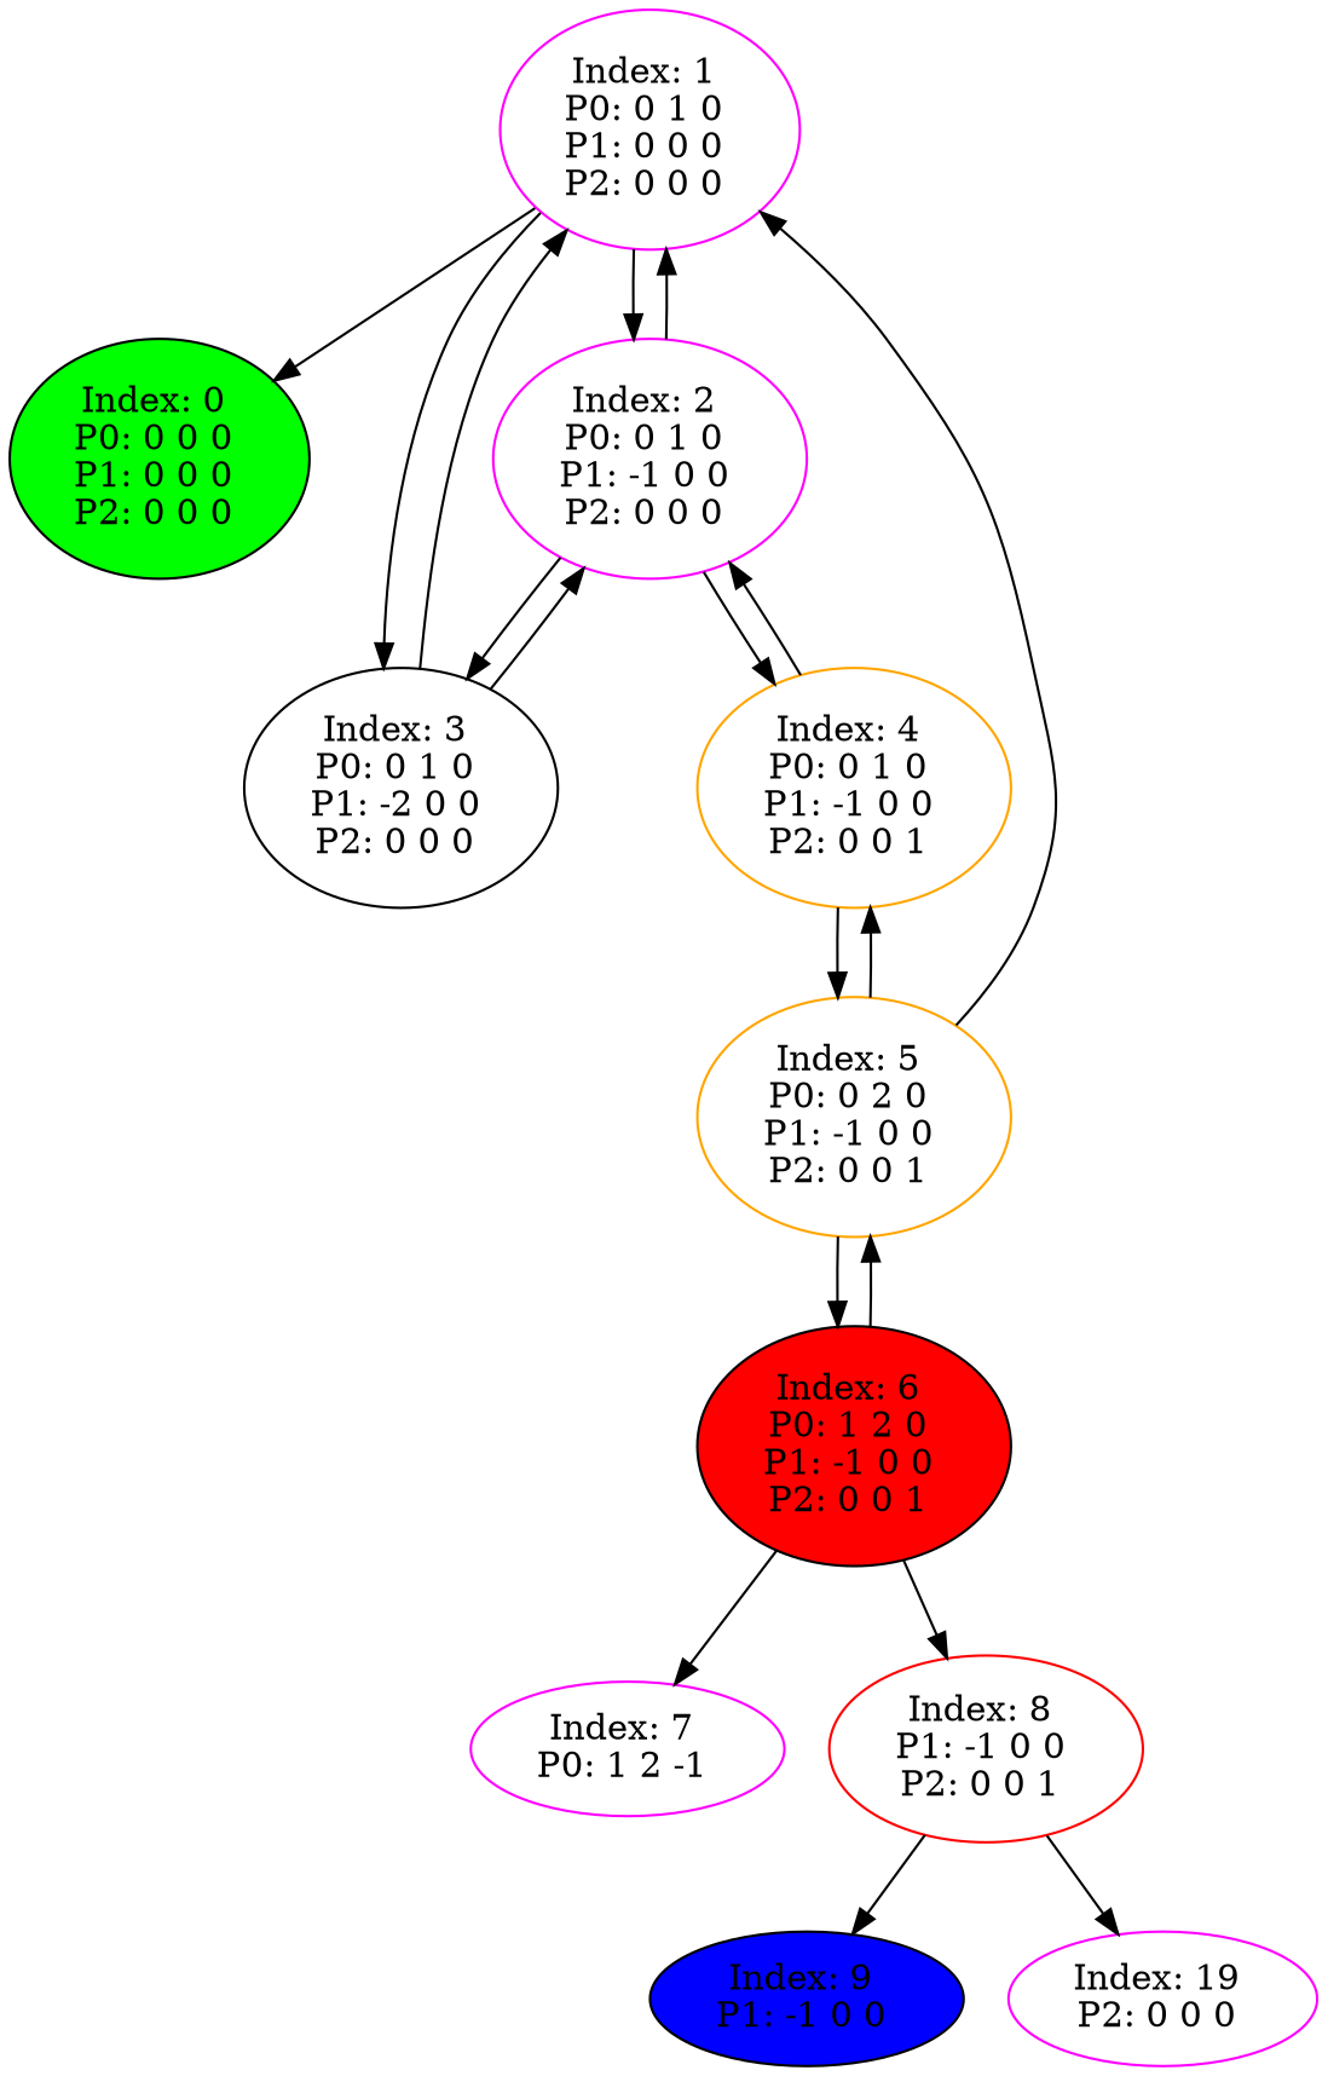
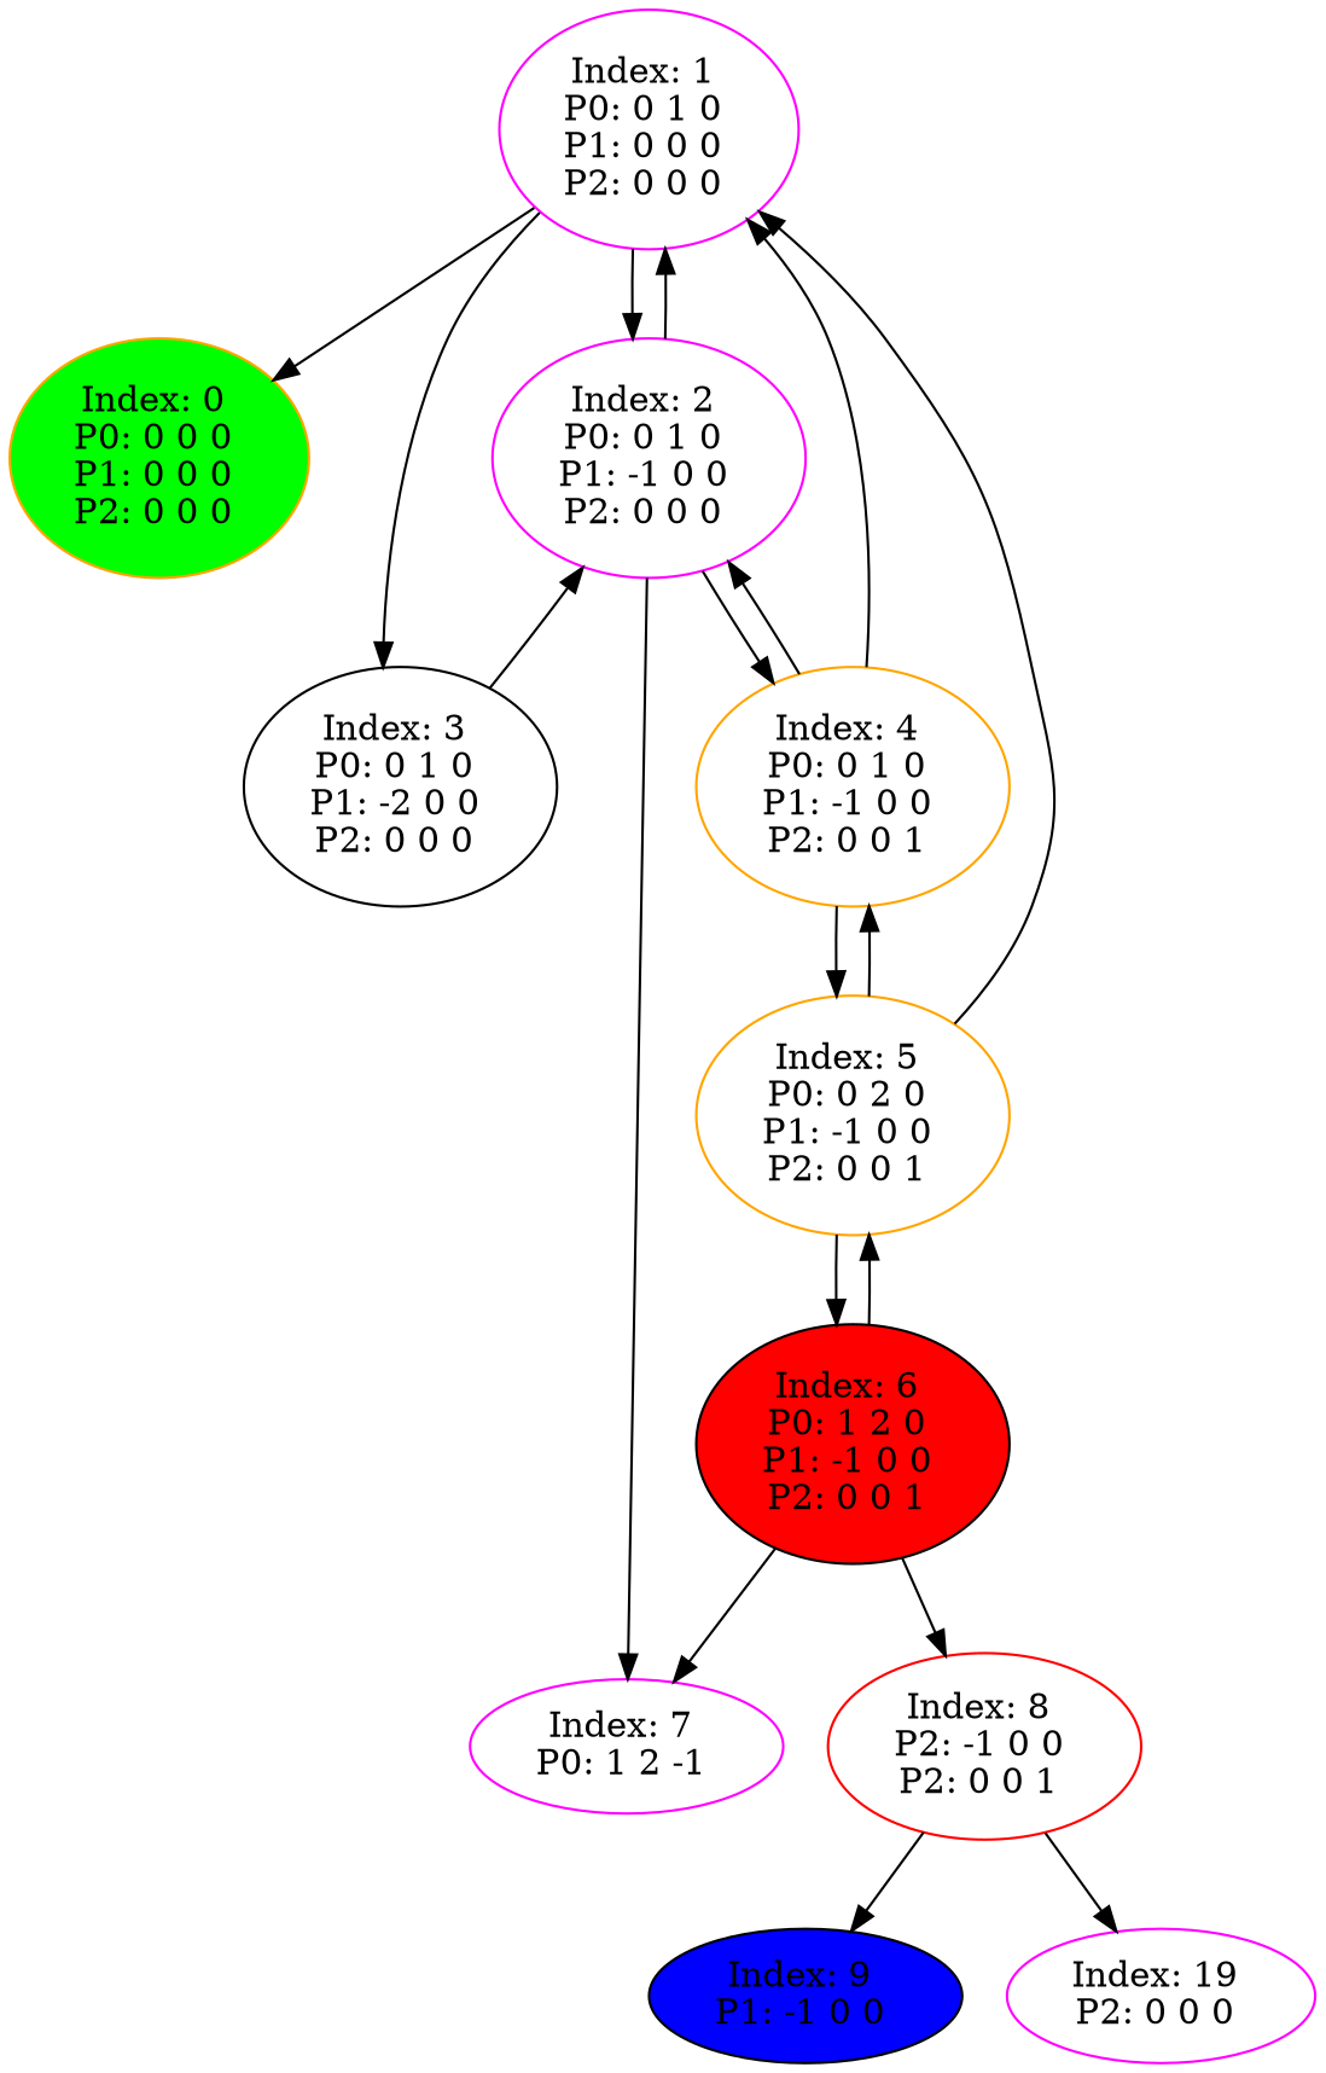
  digraph {
    color=black
-   n1 [fillcolor=green label="Index: 0 \nP0: 0 0 0 \nP1: 0 0 0 \nP2: 0 0 0 \n" style=filled]
+   n1 [fillcolor=green label="Index: 0 \nP0: 0 0 0 \nP1: 0 0 0 \nP2: 0 0 0 \n" style=filled color=orange]
    n2 [color=fuchsia label="Index: 1 \nP0: 0 1 0 \nP1: 0 0 0 \nP2: 0 0 0 \n"]
    n3 [color=fuchsia label="Index: 2 \nP0: 0 1 0 \nP1: -1 0 0 \nP2: 0 0 0 \n"]
    n4 [label="Index: 3 \nP0: 0 1 0 \nP1: -2 0 0 \nP2: 0 0 0 \n"]
    n5 [color=orange label="Index: 4 \nP0: 0 1 0 \nP1: -1 0 0 \nP2: 0 0 1 \n"]
    n6 [color=orange label="Index: 5 \nP0: 0 2 0 \nP1: -1 0 0 \nP2: 0 0 1 \n"]
    n7 [fillcolor=red label="Index: 6 \nP0: 1 2 0 \nP1: -1 0 0 \nP2: 0 0 1 \n" style=filled]
    n8 [color=fuchsia label="Index: 7 \nP0: 1 2 -1 \n"]
-   n9 [color=red label="Index: 8 \nP1: -1 0 0 \nP2: 0 0 1 \n"]
+   n9 [color=red label="Index: 8 \nP2: -1 0 0 \nP2: 0 0 1 \n"]
    n10 [fillcolor=blue label="Index: 9 \nP1: -1 0 0 \n" style=filled]
    n11 [color=fuchsia label="Index: 19 \nP2: 0 0 0 \n"]
    n2 -> n1
    n2 -> n3
    n2 -> n4
    n3 -> n2
-   n3 -> n4
+   n3 -> n8
    n3 -> n5
-   n4 -> n2
+   n5 -> n2
    n4 -> n3
    n5 -> n3
    n5 -> n6
    n6 -> n2
    n6 -> n5
    n6 -> n7
    n7 -> n6
    n7 -> n8
    n7 -> n9
    n9 -> n10
    n9 -> n11
  }
